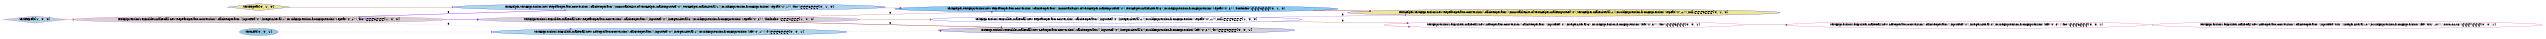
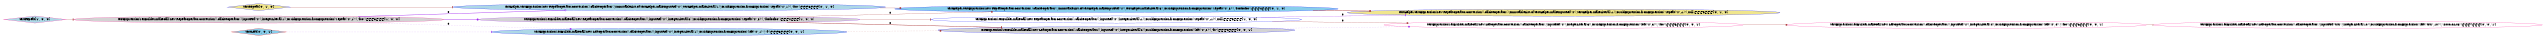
  digraph {
    rankdir=LR
    node [fillcolor=white shape=ellipse style=filled color=blue]
    edge [style=solid color=brown arrowhead=dot]
    n1 [fillcolor=lightgrey label="testExpression(rexBuilder.makeCall(new RepeatOperatorConversion().calciteOperator(),inputRef(\"s\"),integerLiteral(3)),DruidExpression.fromExpression(\"repeat(\"s\",3)\"),\"foofoofoo\")@@@4@@@['1', '0', '0']" color=purple]
    n2 [label="testExpression(rexBuilder.makeCall(new RepeatOperatorConversion().calciteOperator(),inputRef(\"s\"),integerLiteral(-1)),DruidExpression.fromExpression(\"repeat(\"s\",-1)\"),null)@@@5@@@['1', '0', '0']"]
    n3 [fillcolor=lightgrey label="testExpression(rexBuilder.makeCall(new LeftOperatorConversion().calciteOperator(),inputRef(\"s\"),integerLiteral(2)),DruidExpression.fromExpression(\"left(\"s\",2)\"),\"fo\")@@@4@@@['0', '0', '1']"]
    n4 [fillcolor=skyblue label="testHelper.testExpression(new RepeatOperatorConversion().calciteOperator(),ImmutableList.of(testHelper.makeInputRef(\"s\"),testHelper.makeLiteral(3)),DruidExpression.fromExpression(\"repeat(\"s\",3)\"),\"foofoofoo\")@@@4@@@['0', '1', '0']"]
    n5 [fillcolor=khaki label="testHelper.testExpression(new RepeatOperatorConversion().calciteOperator(),ImmutableList.of(testHelper.makeInputRef(\"s\"),testHelper.makeLiteral(-1)),DruidExpression.fromExpression(\"repeat(\"s\",-1)\"),null)@@@5@@@['0', '1', '0']"]
    n6 [label="testExpression(rexBuilder.makeCall(new LeftOperatorConversion().calciteOperator(),inputRef(\"s\"),integerLiteral(3)),DruidExpression.fromExpression(\"left(\"s\",3)\"),\"foo\")@@@5@@@['0', '0', '1']" color=deeppink]
    n7 [fillcolor=khaki label="testRepeat['0', '1', '0']" shape=diamond]
    n8 [fillcolor=lightblue label="testHelper.testExpression(new RepeatOperatorConversion().calciteOperator(),ImmutableList.of(testHelper.makeInputRef(\"s\"),testHelper.makeLiteral(1)),DruidExpression.fromExpression(\"repeat(\"s\",1)\"),\"foo\")@@@3@@@['0', '1', '0']"]
    n9 [label="testExpression(rexBuilder.makeCall(new LeftOperatorConversion().calciteOperator(),inputRef(\"tstr\"),integerLiteral(10)),DruidExpression.fromExpression(\"left(\"tstr\",10)\"),\"2000-02-03\")@@@7@@@['0', '0', '1']" color=deeppink]
-   n10 [fillcolor=skyblue label="testLeft['0', '0', '1']" color=red]
+   n10 [fillcolor=skyblue label="testLeft['0', '0', '1']" shape=diamond color=red]
    n11 [fillcolor=lightblue label="testExpression(rexBuilder.makeCall(new LeftOperatorConversion().calciteOperator(),inputRef(\"s\"),integerLiteral(1)),DruidExpression.fromExpression(\"left(\"s\",1)\"),\"f\")@@@3@@@['0', '0', '1']"]
    n12 [label="testExpression(rexBuilder.makeCall(new LeftOperatorConversion().calciteOperator(),inputRef(\"s\"),integerLiteral(4)),DruidExpression.fromExpression(\"left(\"s\",4)\"),\"foo\")@@@6@@@['0', '0', '1']" color=deeppink]
    n13 [fillcolor=lightblue label="testRepeat['1', '0', '0']" shape=diamond color=deeppink]
    n14 [fillcolor=lightgrey label="testExpression(rexBuilder.makeCall(new RepeatOperatorConversion().calciteOperator(),inputRef(\"s\"),integerLiteral(1)),DruidExpression.fromExpression(\"repeat(\"s\",1)\"),\"foo\")@@@3@@@['1', '0', '0']" color=deeppink]
    n1 -> n2 [arrowhead=tee]
    n1 -> n3 [label=0 style=bold arrowhead=tee]
    n1 -> n4 [label=0]
    n2 -> n5 [label=0 color=purple arrowhead=tee]
    n2 -> n6 [label=0]
    n3 -> n6 [style=dotted color=purple]
    n4 -> n5 [style=bold]
    n6 -> n12
    n7 -> n8 [arrowhead=tee]
    n8 -> n4
    n10 -> n11 [style=dotted color=purple arrowhead=tee]
    n11 -> n3 [style=dotted]
    n12 -> n9 [arrowhead=odot]
    n13 -> n14 [arrowhead=tee]
    n14 -> n1 [style=bold color=purple]
    n14 -> n8 [label=0 style=bold color=purple arrowhead=odot]
    n14 -> n11 [label=0 style=dotted color=purple]
  }
